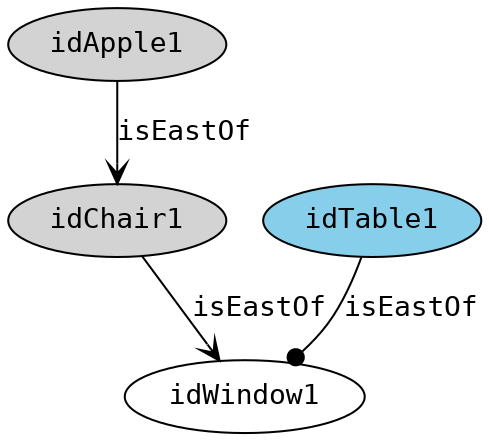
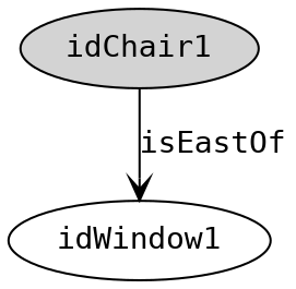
  digraph {
    fontname="DejaVu Sans Mono"
    node [fillcolor=lightgrey fontname="DejaVu Sans Mono" style=filled]
    edge [arrowhead=vee fontname="DejaVu Sans Mono"]
-   idApple1
    idChair1
    idWindow1 [fillcolor=white]
-   idTable1 [fillcolor=skyblue]
-   idApple1 -> idChair1 [label=isEastOf]
    idChair1 -> idWindow1 [label=isEastOf]
-   idTable1 -> idWindow1 [arrowhead=dot label=isEastOf]
  }
